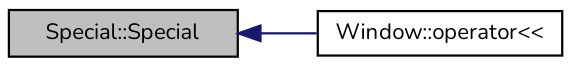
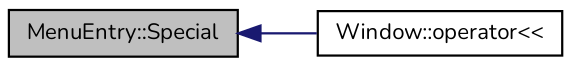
  digraph {
    rankdir=LR
    fontname=Nunito
    node [color=black fontname=Nunito fontsize=10 shape=record style=filled]
-   n1 [fillcolor=grey75 fontcolor=black height=0.2 label="Special::Special" width=0.4]
+   n1 [fillcolor=grey75 fontcolor=black height=0.2 label="MenuEntry::Special" width=0.4]
    n2 [fillcolor=white height=0.2 label="Window::operator\<\<" width=0.4]
    n1 -> n2 [color=midnightblue dir=back fontname=Nunito fontsize=10 labelfontname=Helvetica labelfontsize=10 style=solid]
  }
